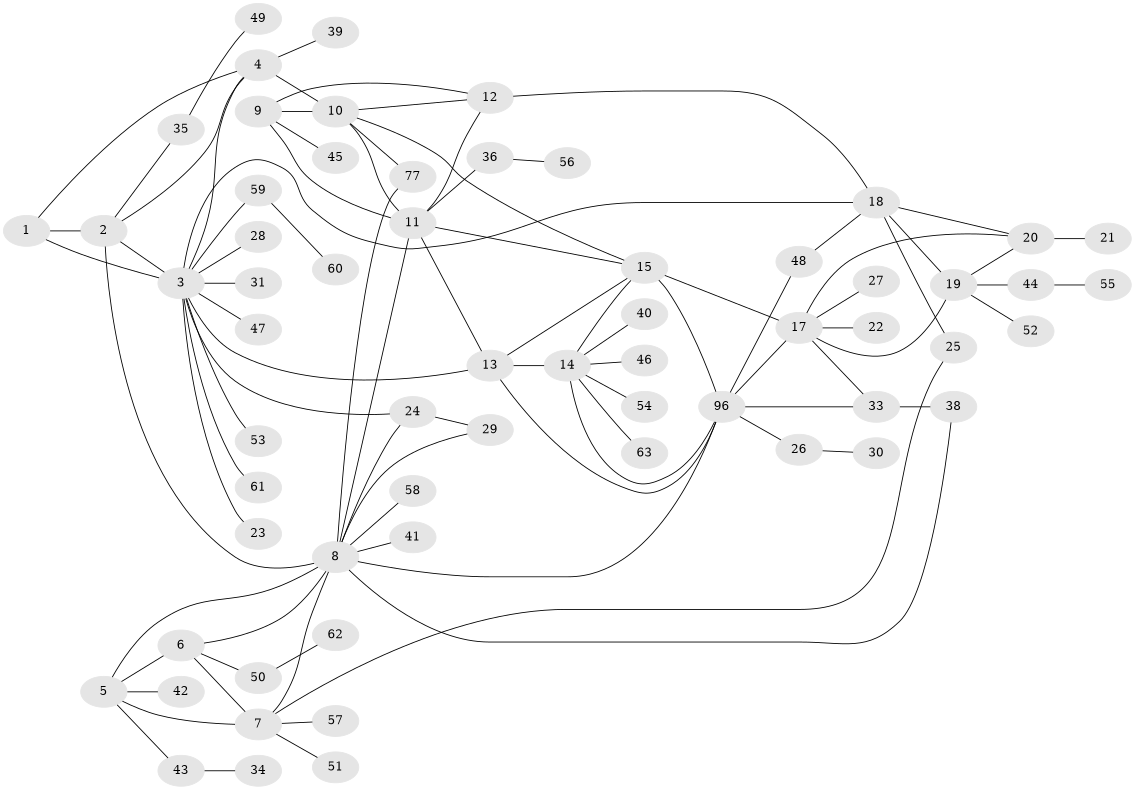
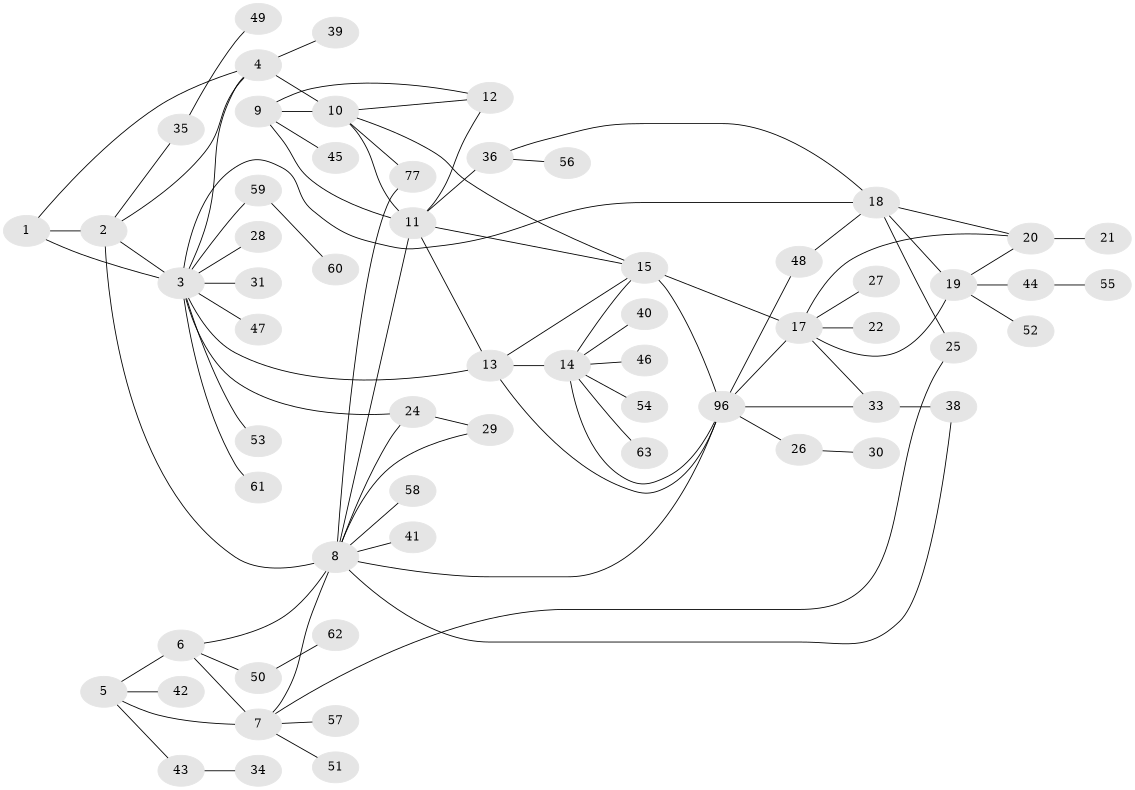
  graph {
    rankdir=LR
    node [color=gray90 style=filled]
    edge [weight=1.0]
    1
    2
    3
    4
    8
    35
    13
    18
-   23
    24
    28
    31
    47
    53
    59
    61
    10
    39
    11
    n20 [label=96]
    29
    n22 [label=77]
    38
    41
    58
    49
    15
    14
    20
    25
    19
    60
    12
    5
    6
    7
    42
    43
    50
    51
    57
    34
    62
    21
    36
    17
    26
    33
    48
    9
    45
    56
    40
    46
    54
    63
    22
    27
    30
    44
    52
    55
    1 -- 2
    1 -- 3
    1 -- 4
    2 -- 3
    2 -- 4
    2 -- 8
    2 -- 35
    3 -- 4
    3 -- 13
    3 -- 18
-   3 -- 23
    3 -- 24
    3 -- 28
    3 -- 31
    3 -- 47
    3 -- 53
    3 -- 59
    3 -- 61
    4 -- 10
    4 -- 39
    8 -- 24
    8 -- 11
    8 -- n20
    8 -- 29
    8 -- n22
    8 -- 38
    8 -- 41
    8 -- 58
    35 -- 49
    13 -- n20
    13 -- 15
    13 -- 14
    18 -- 20
    18 -- 25
    18 -- 19
    24 -- 29
    59 -- 60
    10 -- 11
    10 -- n22
    10 -- 15
    10 -- 12
    11 -- 13
    11 -- 15
    11 -- 12
    11 -- 36
    n20 -- 17
    n20 -- 26
    n20 -- 33
    n20 -- 48
    15 -- n20 [weight=2.0]
    15 -- 17
    14 -- n20
    14 -- 15
    14 -- 40
    14 -- 46
    14 -- 54
    14 -- 63
    20 -- 21
    19 -- 20
    19 -- 44
    19 -- 52
-   12 -- 18
-   5 -- 8
+   36 -- 18
    5 -- 6
    5 -- 7
    5 -- 42
    5 -- 43
    6 -- 8
    6 -- 7
    6 -- 50
    7 -- 8
    7 -- 25
    7 -- 51
    7 -- 57
    43 -- 34
    50 -- 62
    36 -- 56
    17 -- 20
    17 -- 19
    17 -- 33
    17 -- 22
    17 -- 27
    26 -- 30
    33 -- 38 [weight=2.0]
    48 -- 18
    9 -- 10
    9 -- 11
    9 -- 12
    9 -- 45
    44 -- 55
  }
